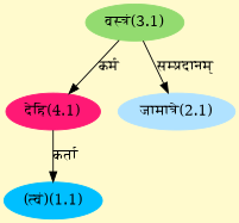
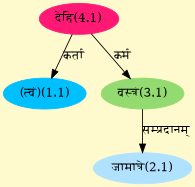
  digraph {
    bgcolor=lemonchiffon1
    compound=true
    rankdir=BT
    node [style=filled]
    edge [dir=back]
    n1 [color="#00BFFF" label="(त्वं)(1.1)"]
    n2 [color="#FF1975" label="देहि(4.1)"]
    n3 [color="#B0E2FF" label="जामात्रे(2.1)"]
    n4 [color="#93DB70" label="वस्त्रं(3.1)"]
    n1 -> n2 [label="कर्ता"]
    n3 -> n4 [label="सम्प्रदानम्"]
-   n2 -> n4 [label="कर्म"]
+   n4 -> n2 [label="कर्म"]
  }
